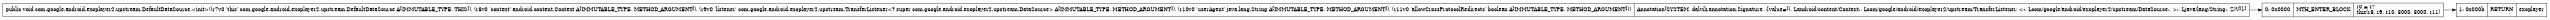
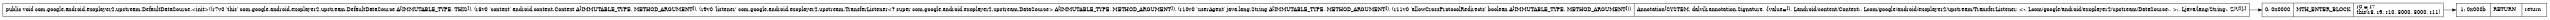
  digraph {
    rankdir=LR
    node [shape=record]
    n1 [label="{0\:\ 0x0000|MTH_ENTER_BLOCK\l|r0 = r7\lthis(r8, r9, r10, 8000, 8000, r11)\l}"]
-   n2 [label="{1\:\ 0x000b|RETURN\l|exoplayer\l}"]
+   n2 [label="{1\:\ 0x000b|RETURN\l|return\l}"]
    n3 [label="{public void com.google.android.exoplayer2.upstream.DefaultDataSource.\<init\>((r7v0 'this' com.google.android.exoplayer2.upstream.DefaultDataSource A[IMMUTABLE_TYPE, THIS]), (r8v0 'context' android.content.Context A[IMMUTABLE_TYPE, METHOD_ARGUMENT]), (r9v0 'listener' com.google.android.exoplayer2.upstream.TransferListener\<? super com.google.android.exoplayer2.upstream.DataSource\> A[IMMUTABLE_TYPE, METHOD_ARGUMENT]), (r10v0 'userAgent' java.lang.String A[IMMUTABLE_TYPE, METHOD_ARGUMENT]), (r11v0 'allowCrossProtocolRedirects' boolean A[IMMUTABLE_TYPE, METHOD_ARGUMENT]))  | Annotation[SYSTEM, dalvik.annotation.Signature, \{value=[(, Landroid\/content\/Context;, Lcom\/google\/android\/exoplayer2\/upstream\/TransferListener, \<\-, Lcom\/google\/android\/exoplayer2\/upstream\/DataSource;, \>;, Ljava\/lang\/String;, Z)V]\}]\l}"]
    n1 -> n2
    n3 -> n1
  }
